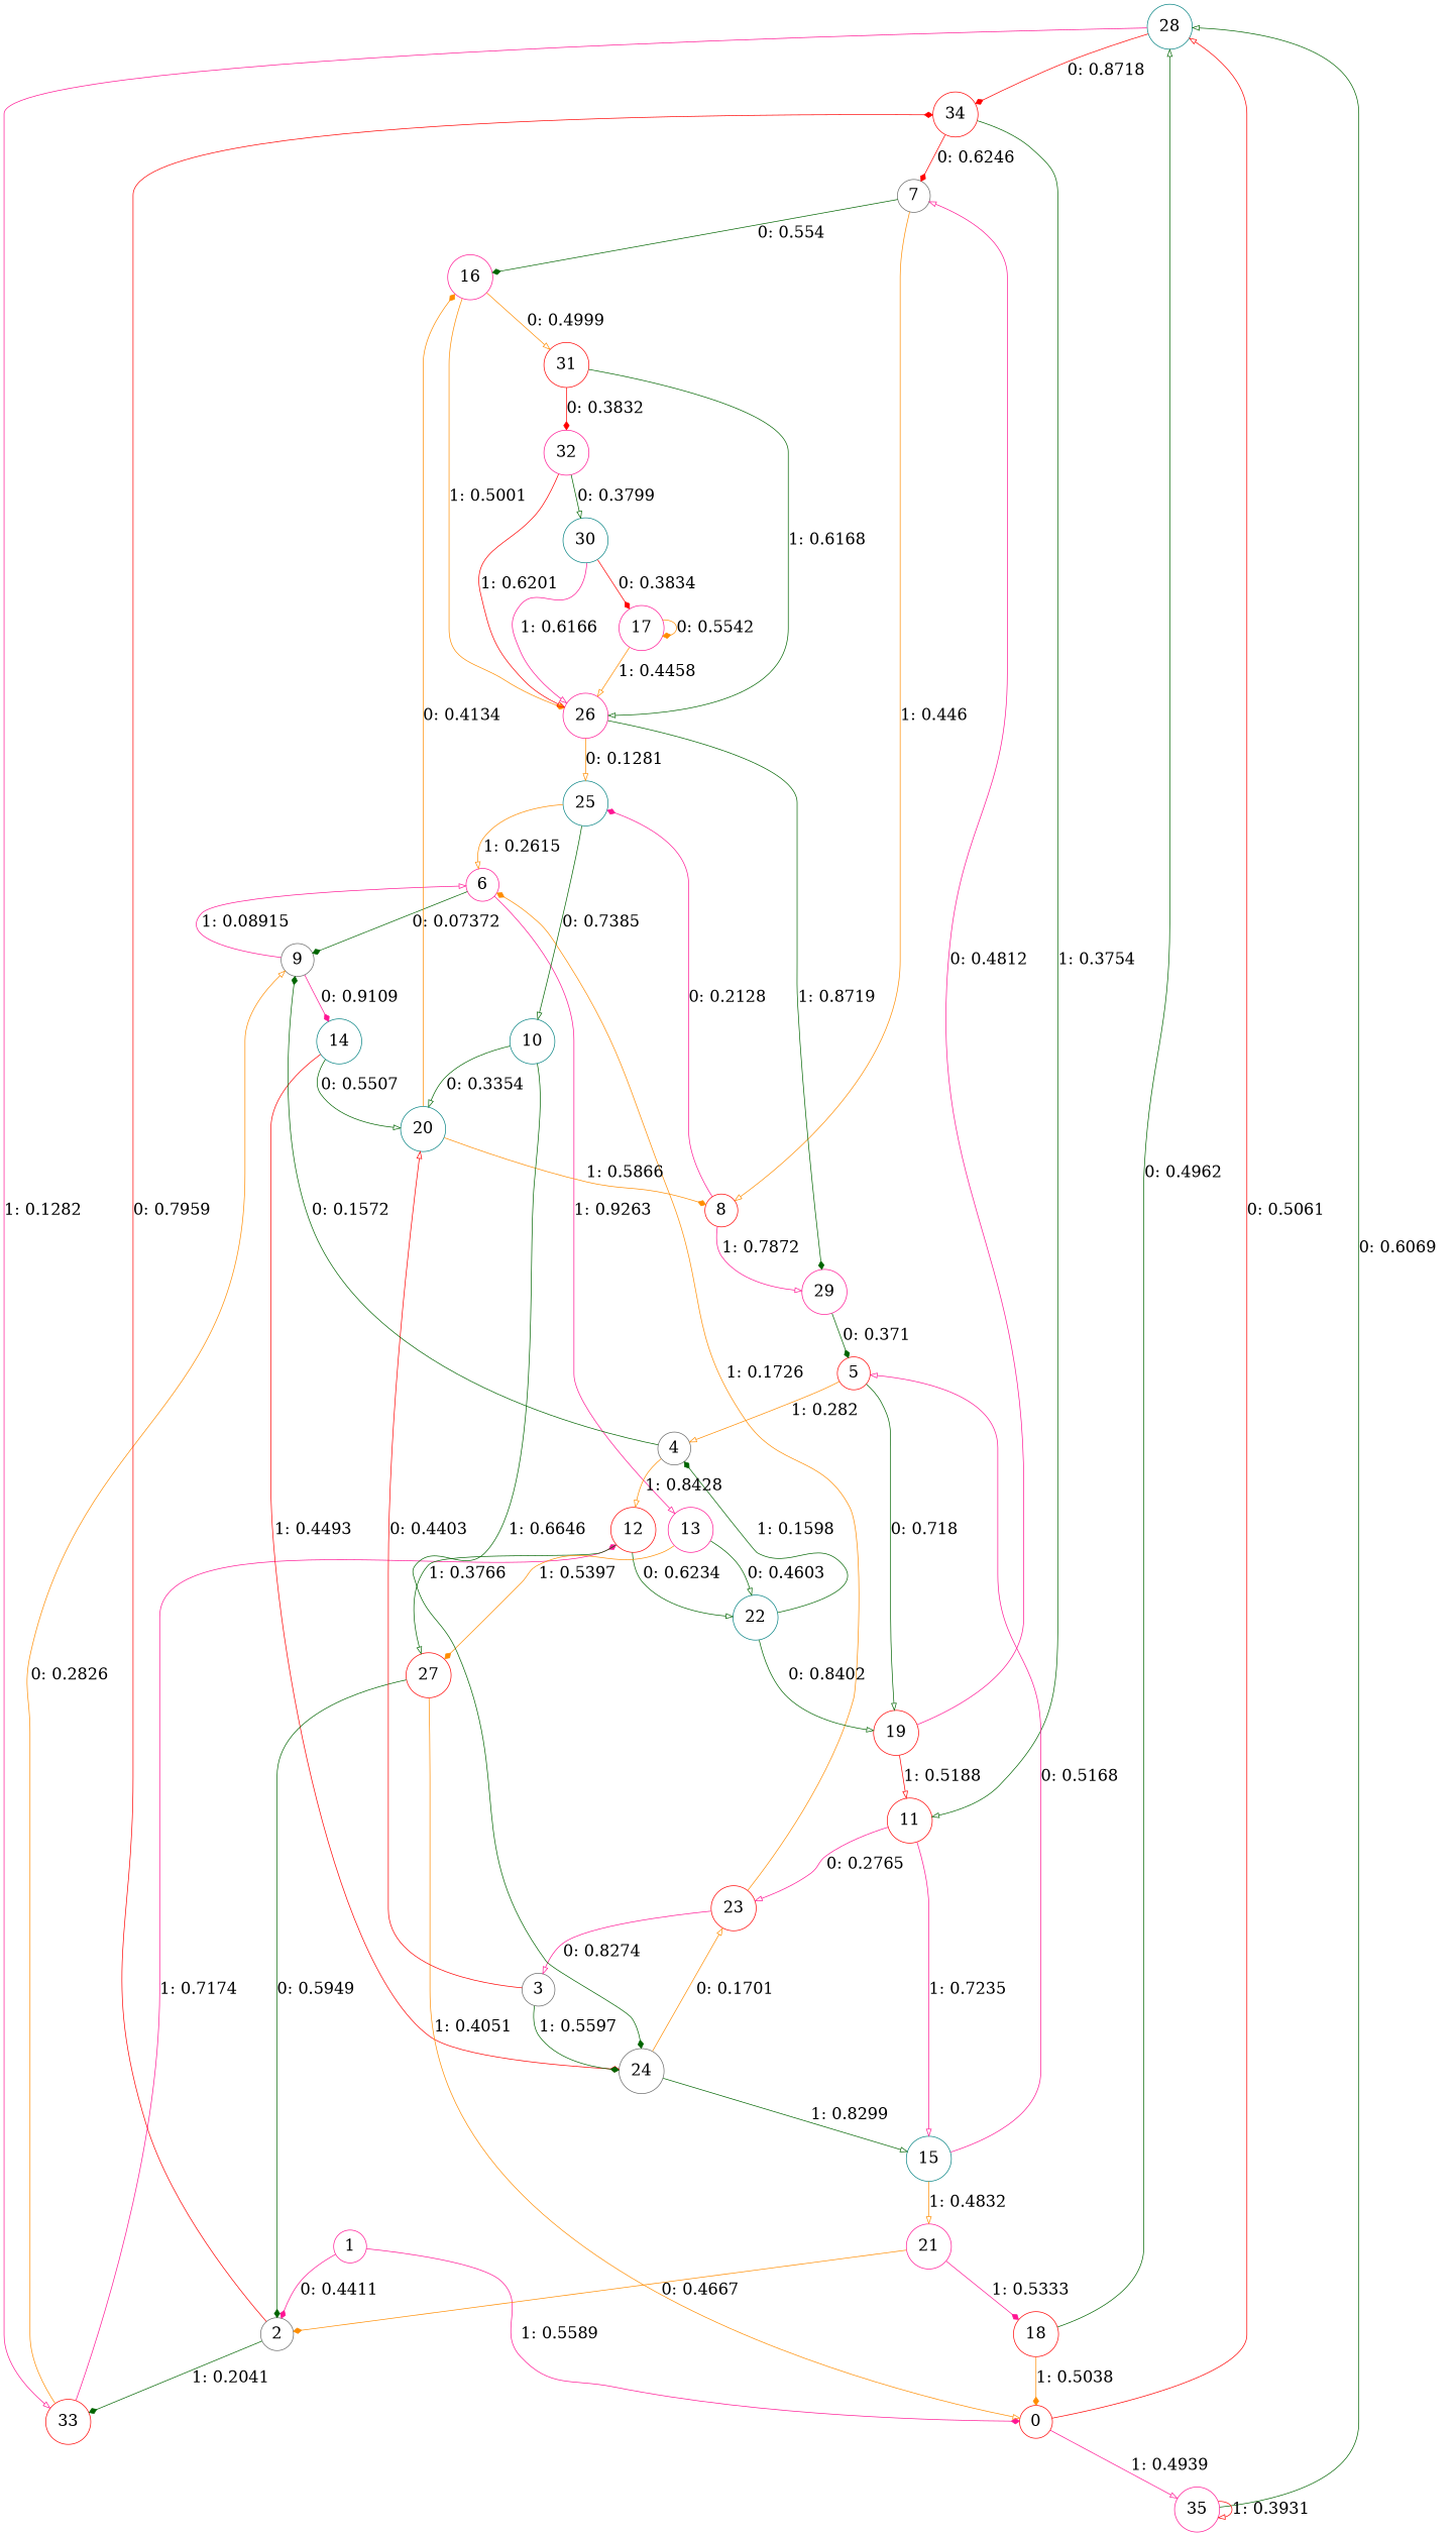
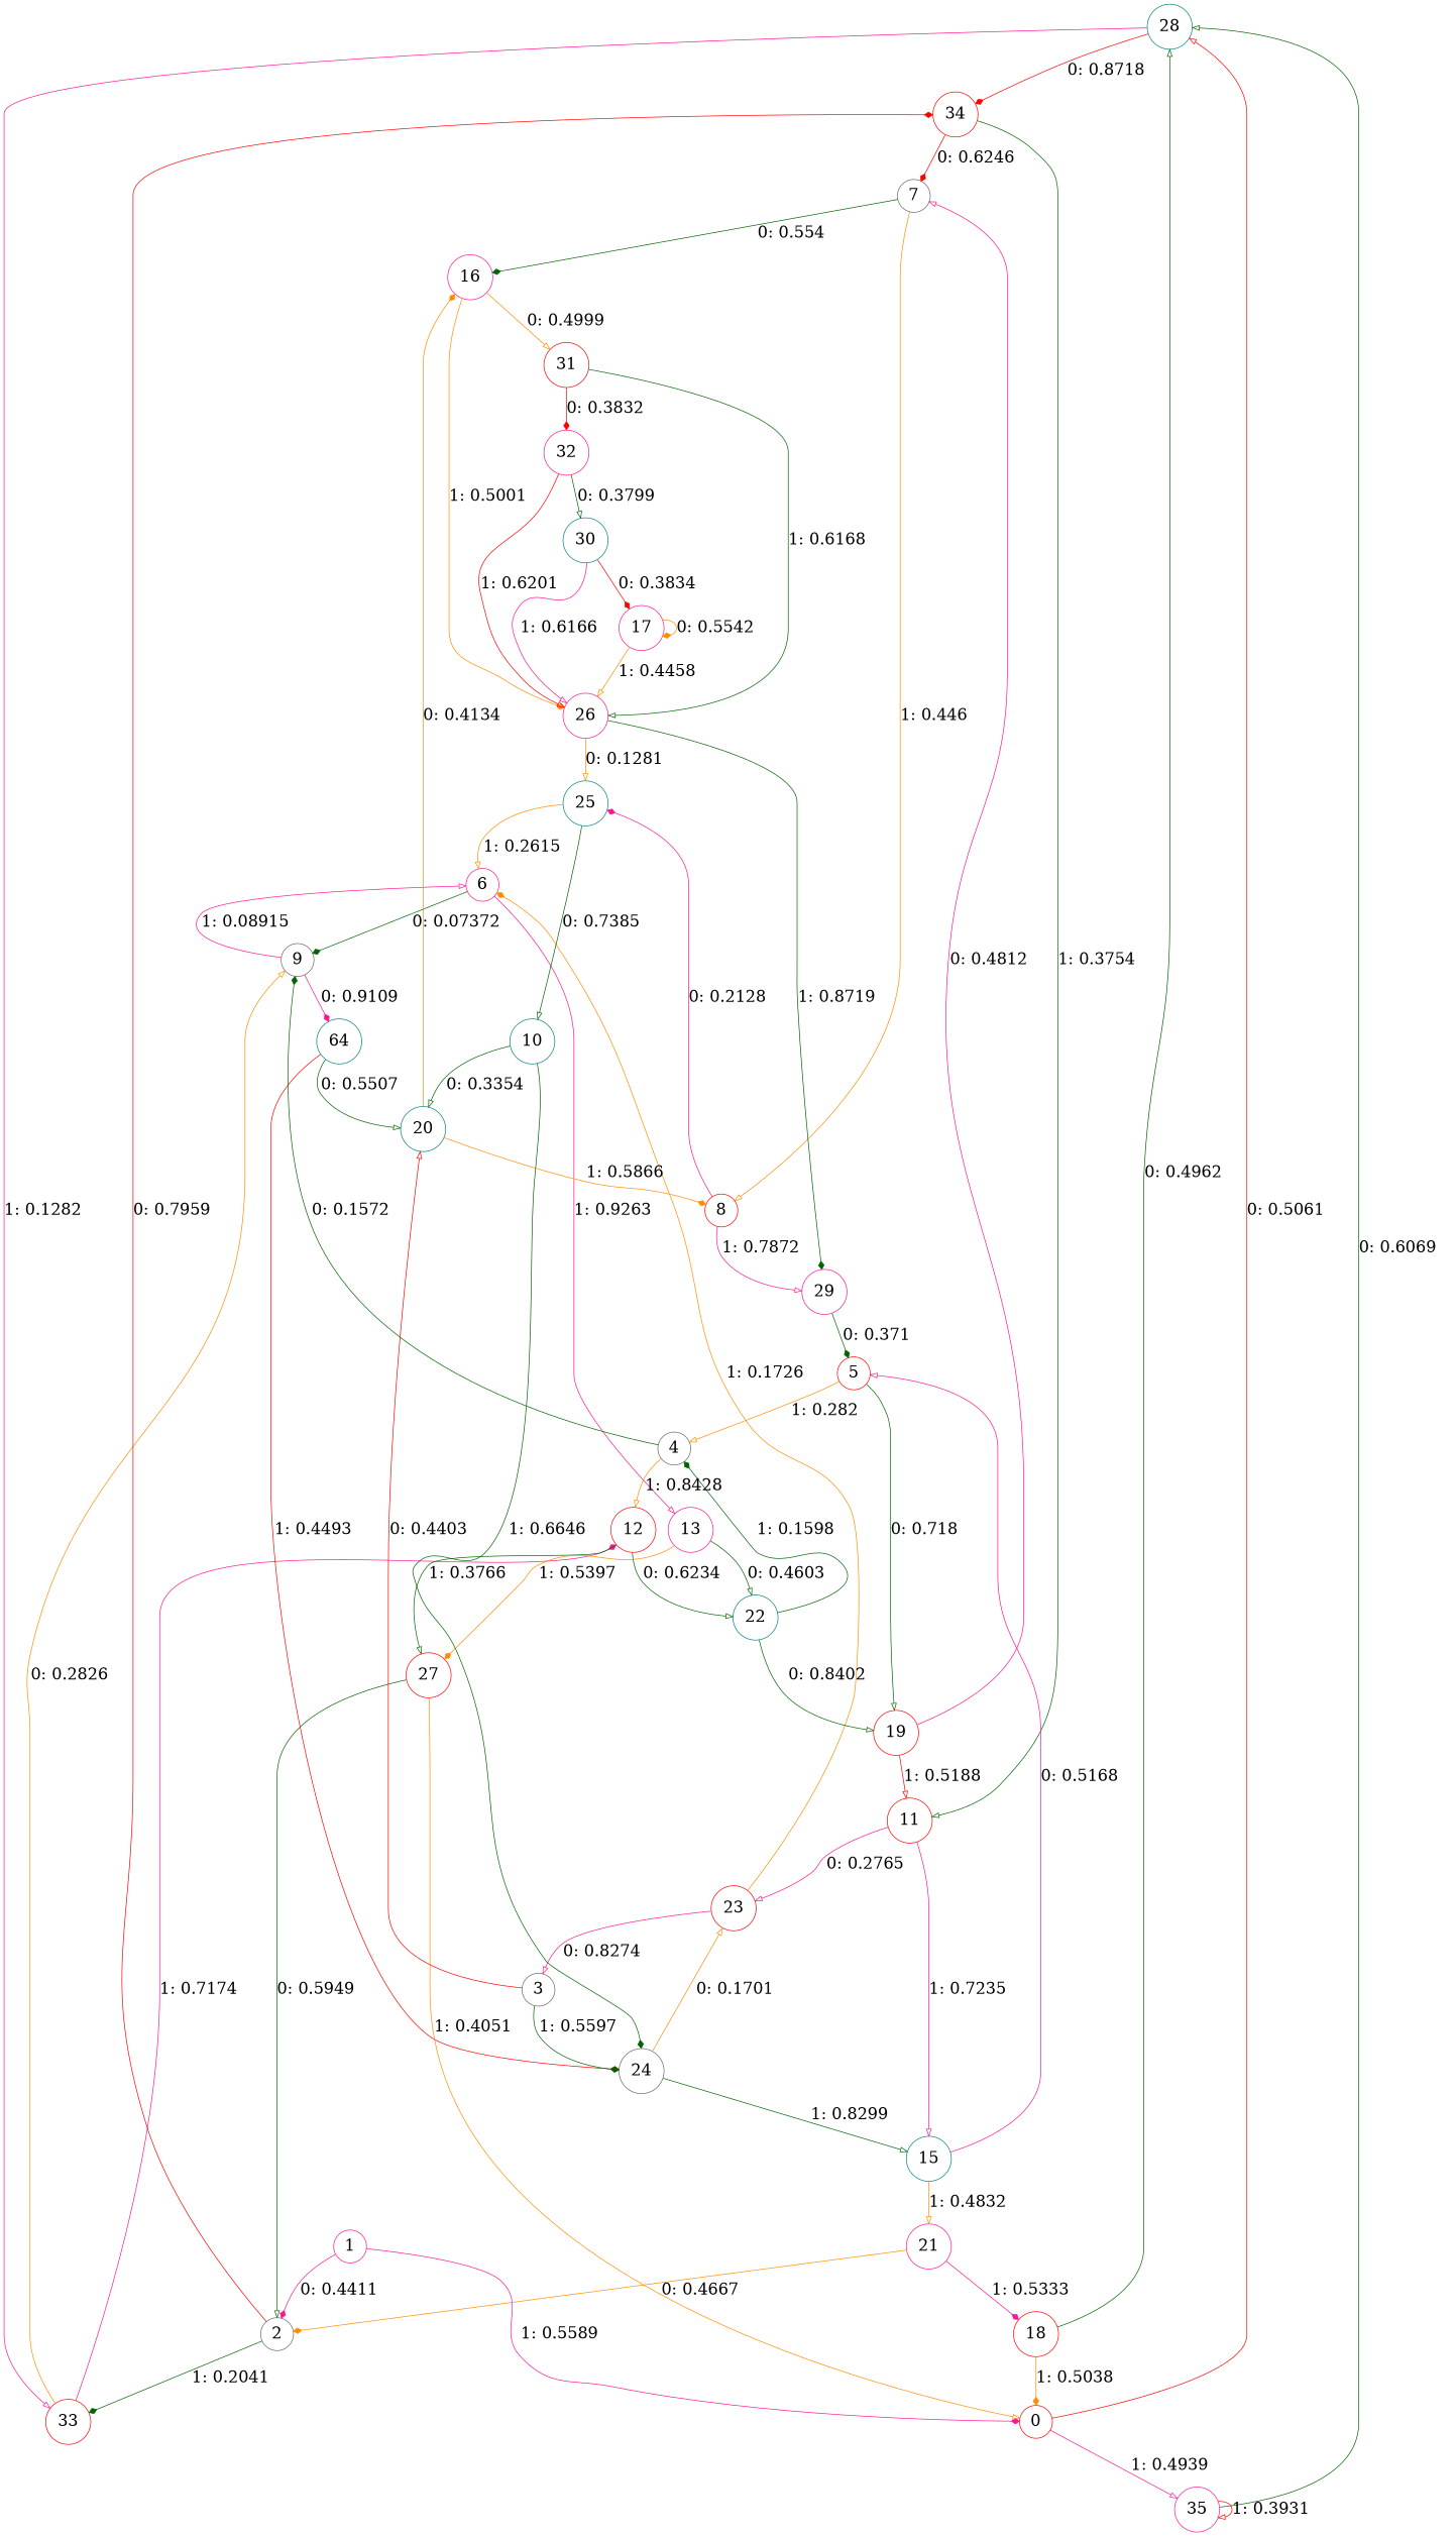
  digraph {
    node [color=red fontsize=24 shape=circle]
    edge [arrowhead=onormal color=darkgreen fontsize=24]
    28 [color=teal]
    0
    35 [color=deeppink]
    34
    33
    7 [color=gray40]
    11
    9 [color=gray40]
    12
    1 [color=deeppink]
    2 [color=gray40]
    16 [color=deeppink]
    8
    23
    15 [color=teal]
    6 [color=deeppink]
-   14 [color=teal]
+   14 [color=teal label=64]
    22 [color=teal]
    27
    3 [color=gray40]
    20 [color=teal]
    24 [color=gray40]
    31
    26 [color=deeppink]
    25 [color=teal]
    29 [color=deeppink]
    5
    21 [color=deeppink]
    4 [color=gray40]
    13 [color=deeppink]
    19
    32 [color=deeppink]
    10 [color=teal]
    18
    30 [color=teal]
    17 [color=deeppink]
    28 -> 34 [arrowhead=diamond color=red label="0: 0.8718   "]
    28 -> 33 [color=deeppink label="1: 0.1282   "]
    0 -> 28 [color=red label="0: 0.5061   "]
    0 -> 35 [color=deeppink label="1: 0.4939   "]
    35 -> 28 [label="0: 0.6069   "]
    35 -> 35 [color=red label="1: 0.3931   "]
    34 -> 7 [arrowhead=diamond color=red label="0: 0.6246   "]
    34 -> 11 [label="1: 0.3754   "]
    33 -> 9 [color=darkorange label="0: 0.2826   "]
    33 -> 12 [arrowhead=diamond color=deeppink label="1: 0.7174   "]
    7 -> 16 [arrowhead=diamond label="0: 0.554    "]
    7 -> 8 [color=darkorange label="1: 0.446    "]
    11 -> 23 [color=deeppink label="0: 0.2765   "]
    11 -> 15 [color=deeppink label="1: 0.7235   "]
    9 -> 6 [color=deeppink label="1: 0.08915  "]
    9 -> 14 [arrowhead=diamond color=deeppink label="0: 0.9109   "]
    12 -> 22 [label="0: 0.6234   "]
    12 -> 27 [label="1: 0.3766   "]
    1 -> 0 [arrowhead=diamond color=deeppink label="1: 0.5589   "]
    1 -> 2 [arrowhead=diamond color=deeppink label="0: 0.4411   "]
    2 -> 34 [arrowhead=diamond color=red label="0: 0.7959   "]
    2 -> 33 [arrowhead=diamond label="1: 0.2041   "]
    16 -> 31 [color=darkorange label="0: 0.4999   "]
    16 -> 26 [arrowhead=diamond color=darkorange label="1: 0.5001   "]
    8 -> 25 [arrowhead=diamond color=deeppink label="0: 0.2128   "]
    8 -> 29 [color=deeppink label="1: 0.7872   "]
    23 -> 6 [arrowhead=diamond color=darkorange label="1: 0.1726   "]
    23 -> 3 [color=deeppink label="0: 0.8274   "]
    15 -> 5 [color=deeppink label="0: 0.5168   "]
    15 -> 21 [color=darkorange label="1: 0.4832   "]
    6 -> 9 [arrowhead=diamond label="0: 0.07372  "]
    6 -> 13 [color=deeppink label="1: 0.9263   "]
    14 -> 20 [label="0: 0.5507   "]
    14 -> 24 [arrowhead=diamond color=red label="1: 0.4493   "]
    22 -> 4 [arrowhead=diamond label="1: 0.1598   "]
    22 -> 19 [label="0: 0.8402   "]
    27 -> 0 [color=darkorange label="1: 0.4051   "]
-   27 -> 2 [arrowhead=diamond label="0: 0.5949   "]
+   27 -> 2 [label="0: 0.5949   "]
    3 -> 20 [color=red label="0: 0.4403   "]
    3 -> 24 [arrowhead=diamond label="1: 0.5597   "]
    20 -> 16 [arrowhead=diamond color=darkorange label="0: 0.4134   "]
    20 -> 8 [arrowhead=diamond color=darkorange label="1: 0.5866   "]
    24 -> 23 [color=darkorange label="0: 0.1701   "]
    24 -> 15 [label="1: 0.8299   "]
    31 -> 26 [label="1: 0.6168   "]
    31 -> 32 [arrowhead=diamond color=red label="0: 0.3832   "]
    26 -> 25 [color=darkorange label="0: 0.1281   "]
    26 -> 29 [arrowhead=diamond label="1: 0.8719   "]
    25 -> 6 [color=darkorange label="1: 0.2615   "]
    25 -> 10 [label="0: 0.7385   "]
    29 -> 5 [arrowhead=diamond label="0: 0.371    "]
    5 -> 4 [color=darkorange label="1: 0.282    "]
    5 -> 19 [label="0: 0.718    "]
    21 -> 2 [arrowhead=diamond color=darkorange label="0: 0.4667   "]
    21 -> 18 [arrowhead=diamond color=deeppink label="1: 0.5333   "]
    4 -> 9 [arrowhead=diamond label="0: 0.1572   "]
    4 -> 12 [color=darkorange label="1: 0.8428   "]
    13 -> 22 [label="0: 0.4603   "]
    13 -> 27 [arrowhead=diamond color=darkorange label="1: 0.5397   "]
    19 -> 7 [color=deeppink label="0: 0.4812   "]
    19 -> 11 [color=red label="1: 0.5188   "]
    32 -> 26 [color=red label="1: 0.6201   "]
    32 -> 30 [label="0: 0.3799   "]
    10 -> 20 [label="0: 0.3354   "]
    10 -> 24 [arrowhead=diamond label="1: 0.6646   "]
    18 -> 28 [label="0: 0.4962   "]
    18 -> 0 [arrowhead=diamond color=darkorange label="1: 0.5038   "]
    30 -> 26 [color=deeppink label="1: 0.6166   "]
    30 -> 17 [arrowhead=diamond color=red label="0: 0.3834   "]
    17 -> 26 [color=darkorange label="1: 0.4458   "]
    17 -> 17 [arrowhead=diamond color=darkorange label="0: 0.5542   "]
  }
